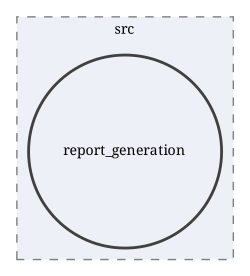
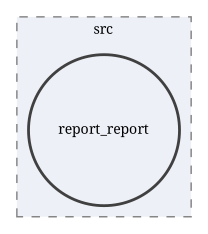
  digraph {
    compound=true
    fontname="Noto Serif"
-   n1 [color=grey25 fillcolor="#edf0f7" fontname="Noto Serif" fontsize=10 height=0.2 label=report_generation shape=circle style="filled,bold" width=0.4]
+   n1 [color=grey25 fillcolor="#edf0f7" fontname="Noto Serif" fontsize=10 height=0.2 label=report_report shape=circle style="filled,bold" width=0.4]
    subgraph cluster_1 {
      bgcolor="#edf0f7"
      fontsize=10
      label=src
      pencolor=grey50
      style="filled,dashed"
      n1
    }
  }
